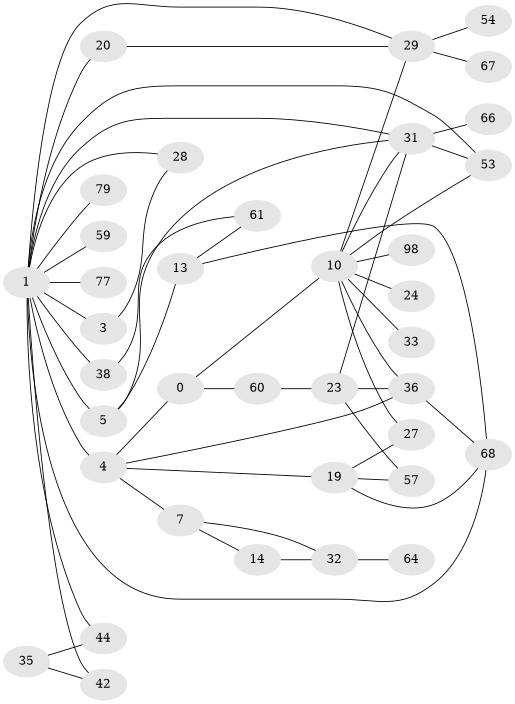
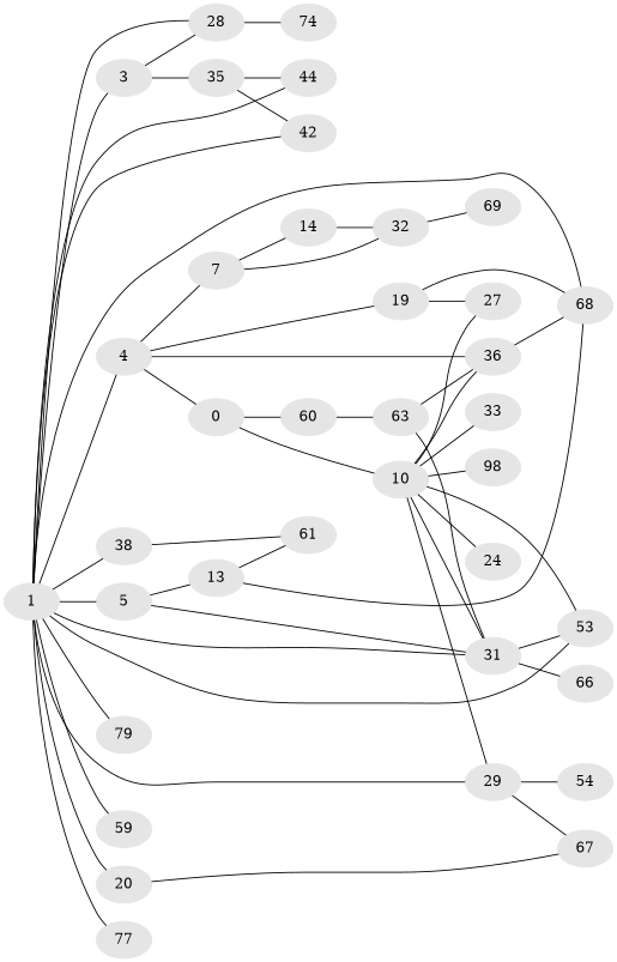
  graph {
    rankdir=LR
    node [color=gray90 style=filled]
    1 [super="+2+17+8+16"]
    3 [super="+6"]
    4
    5
    20
    28
    29 [super="+39+70"]
    31 [super="+41+52+45"]
    38
    44 [super="+51"]
    n11 [label=42]
    n12 [label=79]
    53 [super="+63"]
    59
    68 [super="+69+75"]
    77
    35 [super="+40"]
    19 [super="+30"]
    36 [super="+65"]
    7
    n21 [label=0]
    13
    10 [super="+11+34+46+12+15"]
    n24 [label=98]
    24
    27 [super="+42+43"]
    33
-   57
+   74
    54
    67
    n32 [label=66]
    61
    14
    32 [super="+37"]
    60
-   64
-   23 [super="+25"]
+   64 [label=69]
+   23 [super="+25" label=63]
    1 -- 3
    1 -- 4
    1 -- 5
    1 -- 20 [weight=2]
    1 -- 28
    1 -- 29
    1 -- 31
    1 -- 38 [weight=2]
    1 -- 44
    1 -- n11
    1 -- n12
    1 -- 53
    1 -- 59
    1 -- 68
    1 -- 77
    3 -- 28
+   3 -- 35
    4 -- 19
    4 -- 36 [weight=2]
    4 -- 7
    4 -- n21
    5 -- 31
    5 -- 13
-   20 -- 29
+   20 -- 67
+   28 -- 74
    29 -- 54
    29 -- 67
    31 -- 53 [weight=2]
    31 -- n32
    38 -- 61
    35 -- 44
    35 -- n11
    19 -- 68
    19 -- 27
-   19 -- 57
    36 -- 68
    7 -- 14
    7 -- 32
    n21 -- 10
    n21 -- 60
    13 -- 68
    13 -- 61
    10 -- 29
    10 -- 31
    10 -- 53 [weight=2]
    10 -- 36
    10 -- n24
    10 -- 24
    10 -- 27
    10 -- 33
    14 -- 32
    32 -- 64
    60 -- 23
    23 -- 31
    23 -- 36
-   23 -- 57
  }
